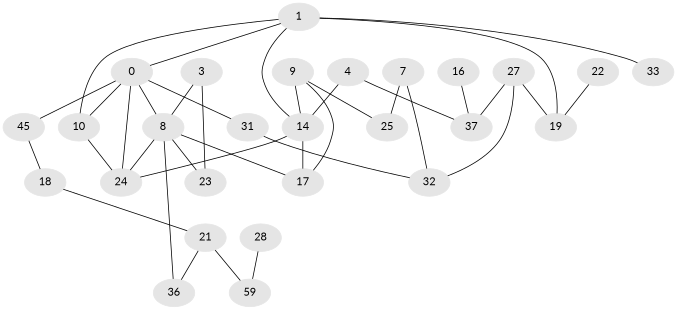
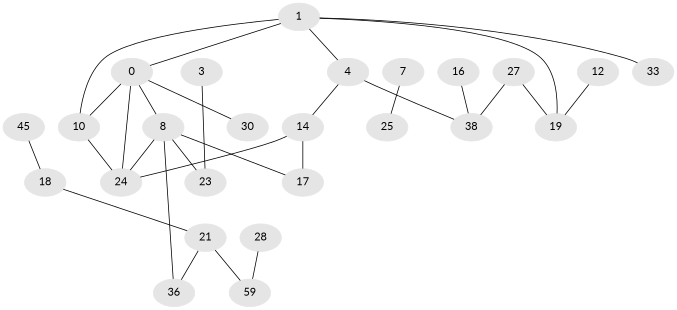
  graph {
    fontname=Lato
    node [color=gray90 fontname=Lato style=filled]
    edge [fontname=Lato weight=1.0]
    1
    4
    n3 [label=0]
    10
    19
    33
    14
-   37
+   37 [label=38]
    24
    8
    n11 [label=45]
-   31
+   31 [label=30]
    3
    23
    17
    36
    18
-   32
    7
    25
-   9
-   12 [label=22]
+   12
    21
    16
    n25 [label=59]
    27
    28
-   1 -- 14
+   1 -- 4
    1 -- n3
    1 -- 10
    1 -- 19
    1 -- 33
    4 -- 14 [weight=3.0]
    4 -- 37
    n3 -- 10
    n3 -- 24
    n3 -- 8
-   n3 -- n11
    n3 -- 31
    10 -- 24 [weight=2.0]
    14 -- 24 [weight=3.0]
    14 -- 17 [weight=2.0]
    8 -- 24
    8 -- 23 [weight=2.0]
    8 -- 17
    8 -- 36
    n11 -- 18
-   31 -- 32
-   3 -- 8
    3 -- 23
    18 -- 21
-   7 -- 32
    7 -- 25
-   9 -- 14
-   9 -- 17
-   9 -- 25
    12 -- 19
    21 -- 36
    21 -- n25
    16 -- 37
    27 -- 19 [weight=2.0]
    27 -- 37
-   27 -- 32
    28 -- n25
  }
